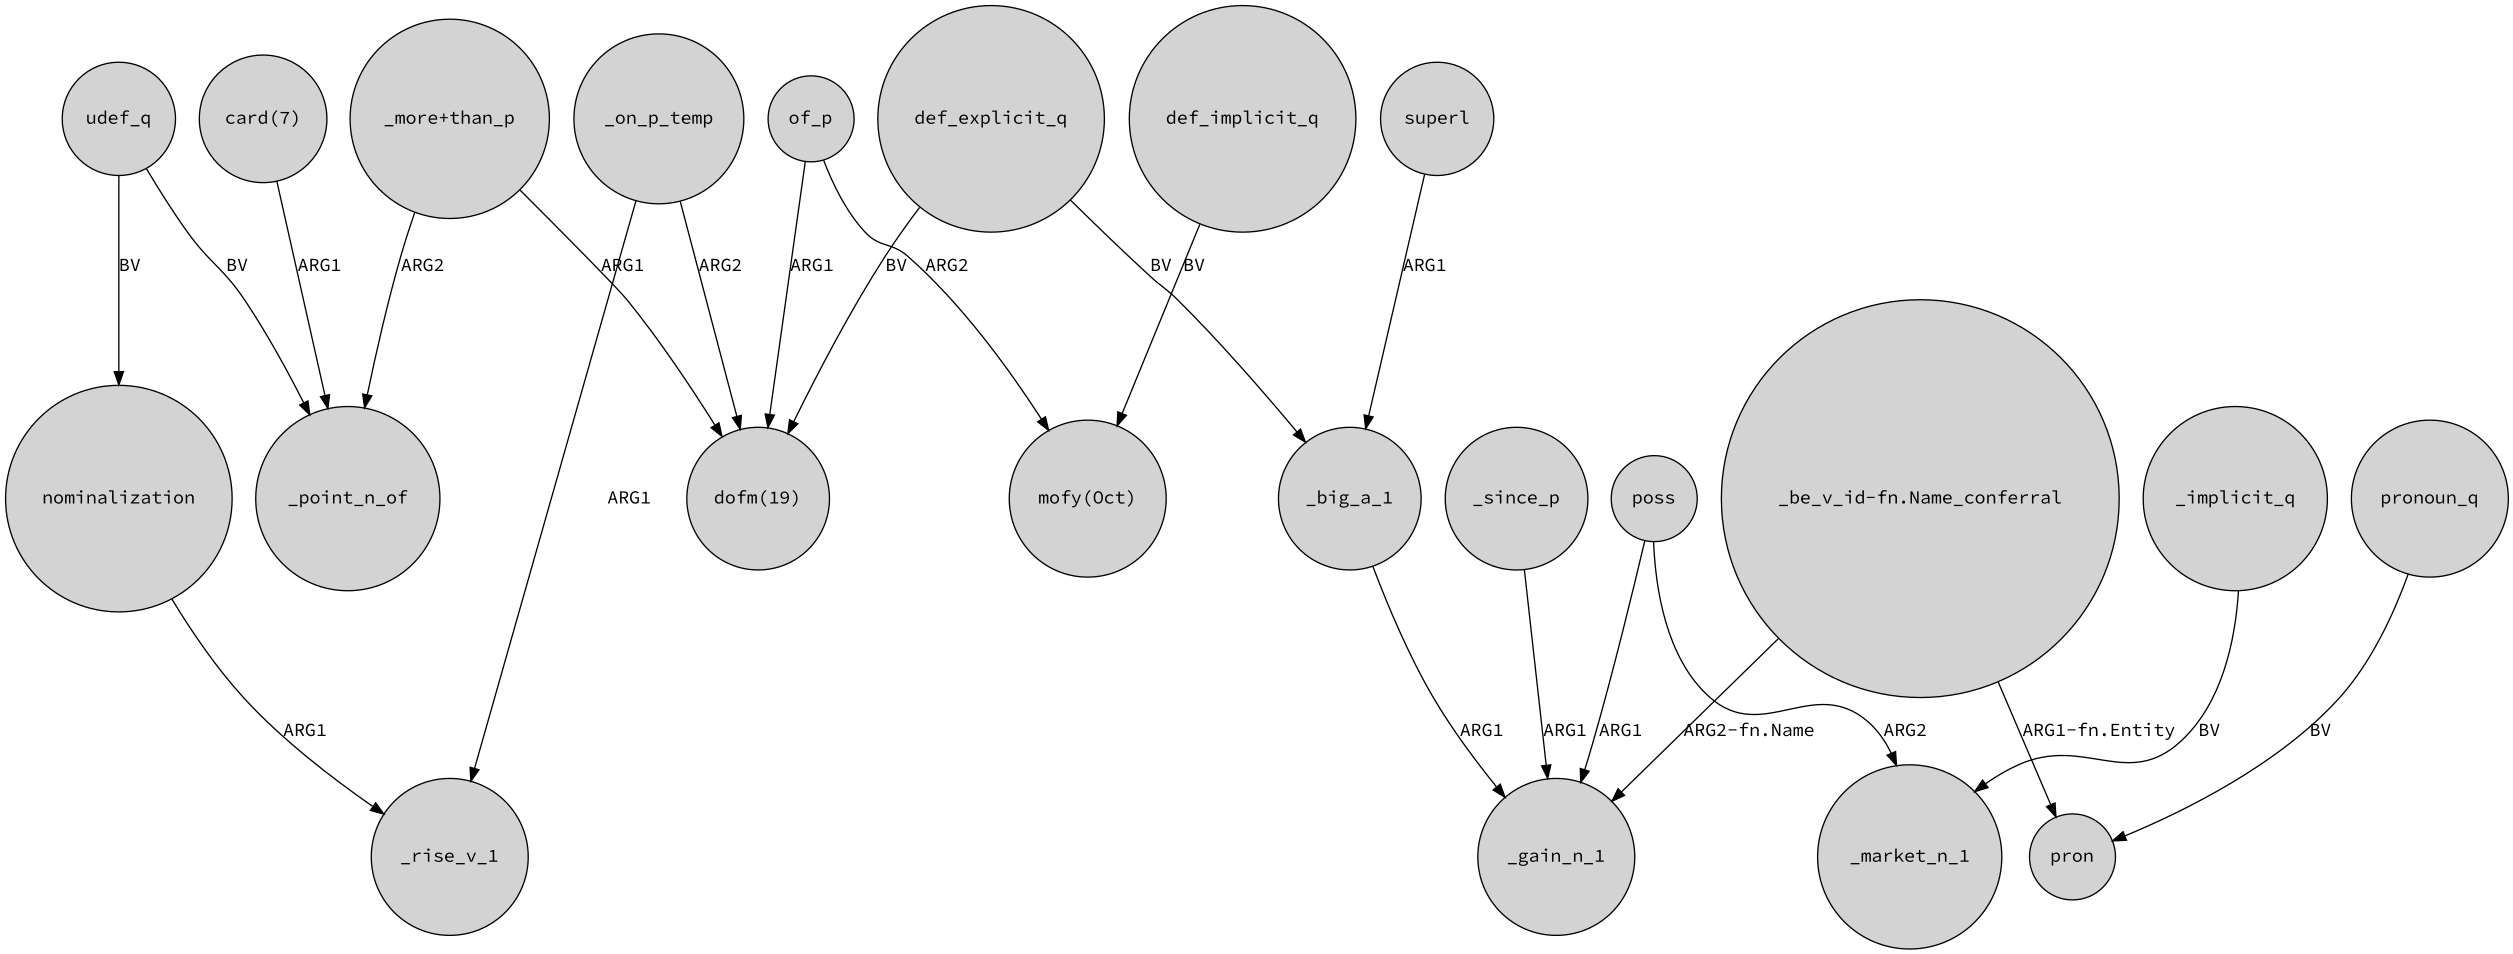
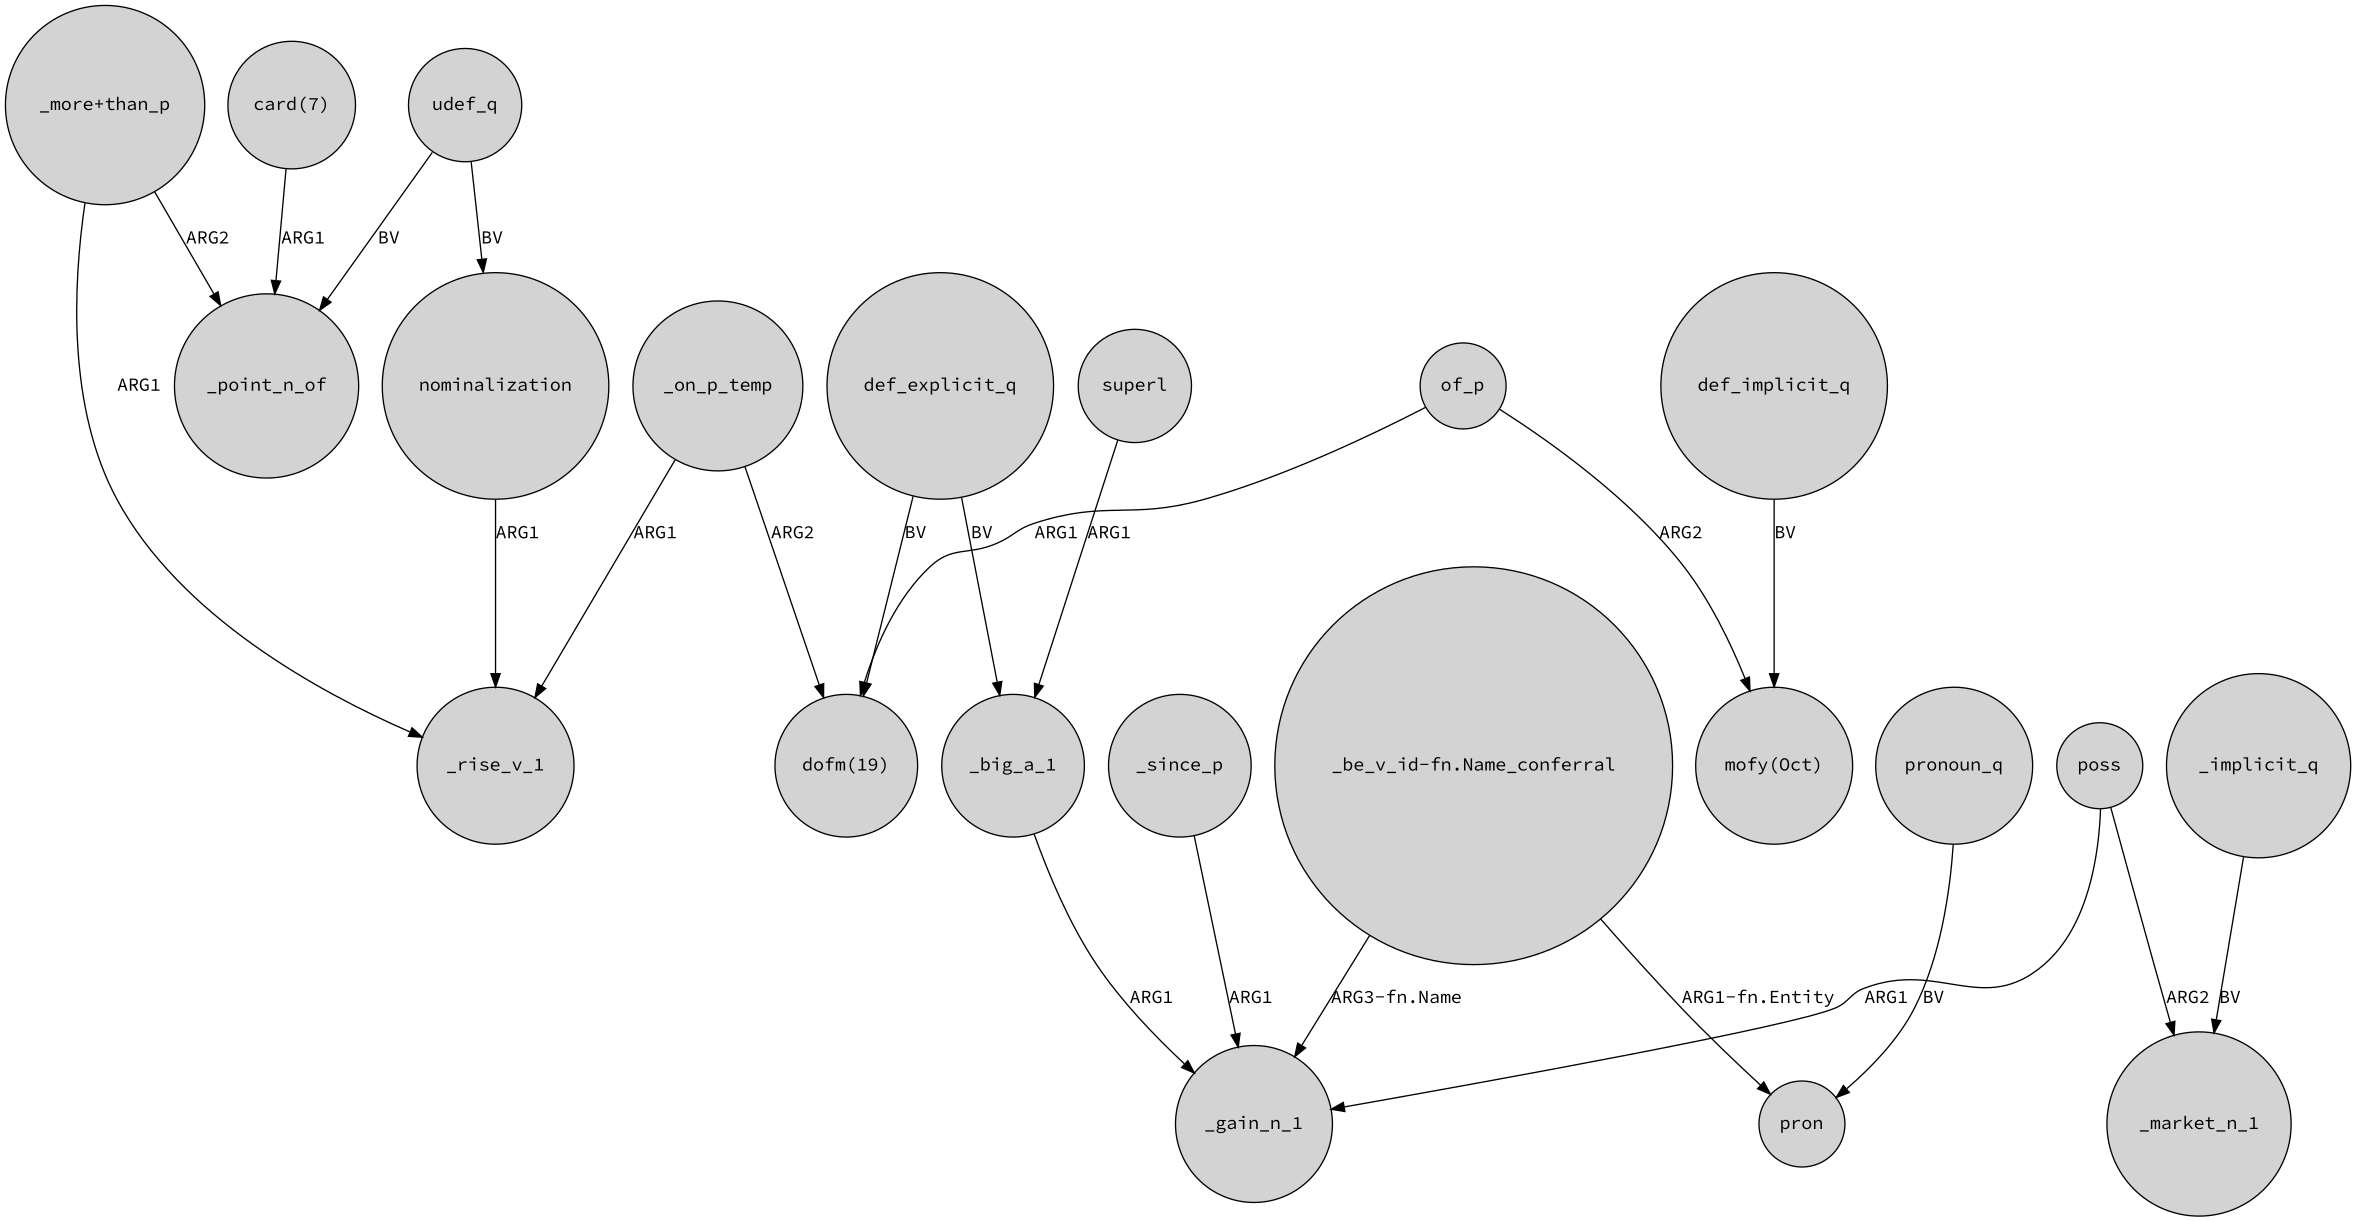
  digraph {
    fontname="Source Code Pro"
    node [fontname="Source Code Pro" shape=circle style=filled]
    edge [fontname="Source Code Pro"]
    "_more+than_p"
    _rise_v_1
    _point_n_of
    _since_p
    _gain_n_1
    nominalization
    of_p
    "mofy(Oct)"
    "dofm(19)"
    poss
    _market_n_1
    udef_q
    def_explicit_q
    _big_a_1
    n15 [label=_implicit_q]
    "_be_v_id-fn.Name_conferral"
    pron
    pronoun_q
    superl
    def_implicit_q
    _on_p_temp
    "card(7)"
-   "_more+than_p" -> "dofm(19)" [label=ARG1]
+   "_more+than_p" -> _rise_v_1 [label=ARG1]
    "_more+than_p" -> _point_n_of [label=ARG2]
    _since_p -> _gain_n_1 [label=ARG1]
    nominalization -> _rise_v_1 [label=ARG1]
    of_p -> "mofy(Oct)" [label=ARG2]
    of_p -> "dofm(19)" [label=ARG1]
    poss -> _gain_n_1 [label=ARG1]
    poss -> _market_n_1 [label=ARG2]
    udef_q -> _point_n_of [label=BV]
    udef_q -> nominalization [label=BV]
    def_explicit_q -> "dofm(19)" [label=BV]
    def_explicit_q -> _big_a_1 [label=BV]
    _big_a_1 -> _gain_n_1 [label=ARG1]
    n15 -> _market_n_1 [label=BV]
-   "_be_v_id-fn.Name_conferral" -> _gain_n_1 [label="ARG2-fn.Name"]
+   "_be_v_id-fn.Name_conferral" -> _gain_n_1 [label="ARG3-fn.Name"]
    "_be_v_id-fn.Name_conferral" -> pron [label="ARG1-fn.Entity"]
    pronoun_q -> pron [label=BV]
    superl -> _big_a_1 [label=ARG1]
    def_implicit_q -> "mofy(Oct)" [label=BV]
    _on_p_temp -> _rise_v_1 [label=ARG1]
    _on_p_temp -> "dofm(19)" [label=ARG2]
    "card(7)" -> _point_n_of [label=ARG1]
  }
